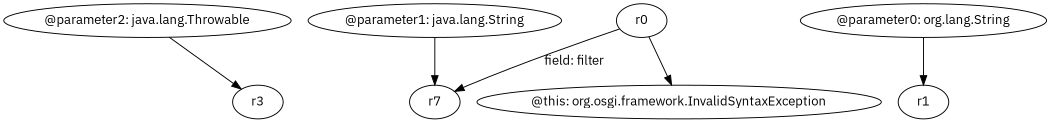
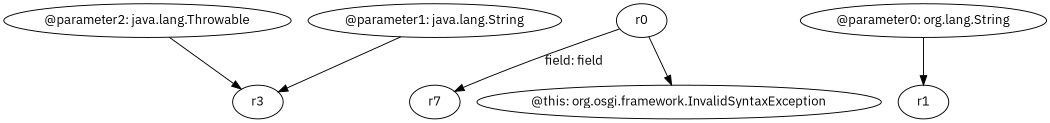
  digraph {
    fontname="IBM Plex Sans"
    node [fontname="IBM Plex Sans"]
    edge [fontname="IBM Plex Sans"]
    n1 [label="@parameter2: java.lang.Throwable"]
    n2 [label=r3]
    n3 [label="@parameter1: java.lang.String"]
    n4 [label=r7]
    n5 [label=r0]
    n6 [label="@this: org.osgi.framework.InvalidSyntaxException"]
    n7 [label="@parameter0: org.lang.String"]
    n8 [label=r1]
    n1 -> n2
-   n3 -> n4
-   n5 -> n4 [label="field: filter"]
+   n3 -> n2
+   n5 -> n4 [label="field: field"]
    n5 -> n6
    n7 -> n8
  }
